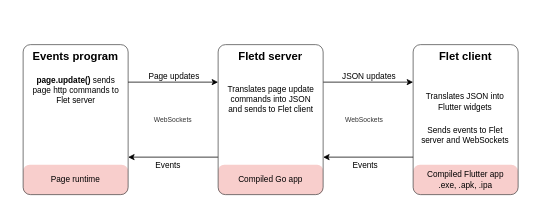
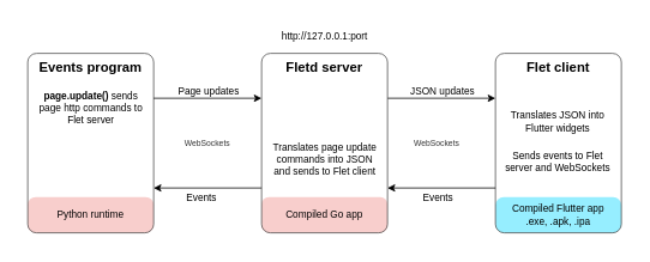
  <mxCell id="0" />
  <mxCell id="1" parent="0" />
  <mxCell id="2" value="" style="rounded=1;whiteSpace=wrap;html=1;fontSize=12;arcSize=5;strokeColor=none;" vertex="1" parent="1"><mxGeometry x="20" y="20" width="680" height="250" as="geometry" /></mxCell>
- <mxCell id="3" value="Page runtime" style="rounded=1;whiteSpace=wrap;html=1;fontSize=11;fillColor=#F8CECC;strokeColor=none;arcSize=22;" parent="1" vertex="1"><mxGeometry x="30" y="219" width="140" height="40" as="geometry" /></mxCell>
- <mxCell id="4" value="Compiled Flutter app&lt;br style=&quot;font-size: 11px;&quot;&gt;.exe, .apk, .ipa" style="rounded=1;whiteSpace=wrap;html=1;fontSize=11;fillColor=#f8cecc;strokeColor=none;arcSize=23;" parent="1" vertex="1"><mxGeometry x="550" y="219" width="140" height="40" as="geometry" /></mxCell>
+ <mxCell id="3" value="Python runtime" style="rounded=1;whiteSpace=wrap;html=1;fontSize=11;fillColor=#F8CECC;strokeColor=none;arcSize=22;" parent="1" vertex="1"><mxGeometry x="30" y="219" width="140" height="40" as="geometry" /></mxCell>
+ <mxCell id="4" value="Compiled Flutter app&lt;br style=&quot;font-size: 11px;&quot;&gt;.exe, .apk, .ipa" style="rounded=1;whiteSpace=wrap;html=1;fontSize=11;fillColor=#96EEFF;strokeColor=none;arcSize=23;" parent="1" vertex="1"><mxGeometry x="550" y="219" width="140" height="40" as="geometry" /></mxCell>
  <mxCell id="5" value="Flet client" style="rounded=1;whiteSpace=wrap;html=1;fontSize=15;labelPosition=center;verticalLabelPosition=middle;align=center;verticalAlign=top;arcSize=7;fontStyle=1;fillColor=none;strokeColor=#4D4D4D;" parent="1" vertex="1"><mxGeometry x="550" y="59" width="140" height="200" as="geometry" /></mxCell>
  <mxCell id="6" value="Events program" style="rounded=1;whiteSpace=wrap;html=1;fontSize=15;labelPosition=center;verticalLabelPosition=middle;align=center;verticalAlign=top;arcSize=7;fontStyle=1;fillColor=none;strokeColor=#4D4D4D;" parent="1" vertex="1"><mxGeometry x="30" y="59" width="140" height="200" as="geometry" /></mxCell>
  <mxCell id="7" value="WebSockets" style="rounded=0;whiteSpace=wrap;html=1;strokeWidth=2;fontSize=9;align=center;strokeColor=none;fontColor=#333333;fillColor=none;" parent="1" vertex="1"><mxGeometry x="180" y="149" width="100" height="20" as="geometry" /></mxCell>
  <mxCell id="8" value="" style="endArrow=classic;html=1;entryX=0;entryY=0.25;entryDx=0;entryDy=0;exitX=1;exitY=0.25;exitDx=0;exitDy=0;" parent="1" source="19" target="5" edge="1"><mxGeometry width="50" height="50" relative="1" as="geometry"><mxPoint x="430" y="128.08" as="sourcePoint" /><mxPoint x="610" y="128.08" as="targetPoint" /></mxGeometry></mxCell>
  <mxCell id="9" value="&amp;nbsp; JSON updates&amp;nbsp;&amp;nbsp;" style="edgeLabel;html=1;align=center;verticalAlign=middle;resizable=0;points=[];fontSize=11;labelBackgroundColor=#ffffff;" parent="8" vertex="1" connectable="0"><mxGeometry x="-0.278" y="4" relative="1" as="geometry"><mxPoint x="17" y="-5" as="offset" /></mxGeometry></mxCell>
  <mxCell id="10" value="" style="endArrow=classic;html=1;labelBackgroundColor=#ffffff;exitX=0;exitY=0.75;exitDx=0;exitDy=0;entryX=1;entryY=0.75;entryDx=0;entryDy=0;" parent="1" source="5" target="19" edge="1"><mxGeometry width="50" height="50" relative="1" as="geometry"><mxPoint x="610" y="190" as="sourcePoint" /><mxPoint x="430" y="190" as="targetPoint" /></mxGeometry></mxCell>
  <mxCell id="11" value="&amp;nbsp; Events&amp;nbsp;&amp;nbsp;" style="edgeLabel;html=1;align=center;verticalAlign=middle;resizable=0;points=[];fontSize=11;" parent="10" vertex="1" connectable="0"><mxGeometry x="-0.278" y="4" relative="1" as="geometry"><mxPoint x="-22" y="6" as="offset" /></mxGeometry></mxCell>
  <mxCell id="12" value="" style="endArrow=classic;html=1;exitX=0;exitY=0.75;exitDx=0;exitDy=0;entryX=1;entryY=0.75;entryDx=0;entryDy=0;" parent="1" source="19" target="6" edge="1"><mxGeometry width="50" height="50" relative="1" as="geometry"><mxPoint x="290" y="189" as="sourcePoint" /><mxPoint x="110" y="189" as="targetPoint" /></mxGeometry></mxCell>
  <mxCell id="13" value="&amp;nbsp; Events&amp;nbsp;&amp;nbsp;" style="edgeLabel;html=1;align=center;verticalAlign=middle;resizable=0;points=[];fontSize=11;" parent="12" vertex="1" connectable="0"><mxGeometry x="-0.278" y="4" relative="1" as="geometry"><mxPoint x="-25" y="6" as="offset" /></mxGeometry></mxCell>
  <mxCell id="14" value="" style="endArrow=classic;html=1;entryX=0;entryY=0.25;entryDx=0;entryDy=0;exitX=1;exitY=0.25;exitDx=0;exitDy=0;" parent="1" source="6" target="19" edge="1"><mxGeometry width="50" height="50" relative="1" as="geometry"><mxPoint x="110" y="128.08" as="sourcePoint" /><mxPoint x="290" y="128.08" as="targetPoint" /></mxGeometry></mxCell>
  <mxCell id="15" value="&amp;nbsp; Page updates&amp;nbsp;&amp;nbsp;" style="edgeLabel;html=1;align=center;verticalAlign=middle;resizable=0;points=[];fontSize=11;" parent="14" vertex="1" connectable="0"><mxGeometry x="-0.278" y="4" relative="1" as="geometry"><mxPoint x="17" y="-5" as="offset" /></mxGeometry></mxCell>
  <mxCell id="16" value="WebSockets" style="rounded=0;whiteSpace=wrap;html=1;strokeWidth=2;fontSize=9;align=center;strokeColor=none;fontColor=#333333;fillColor=none;" parent="1" vertex="1"><mxGeometry x="440" y="149" width="90" height="20" as="geometry" /></mxCell>
  <mxCell id="17" value="Compiled Go app" style="rounded=1;whiteSpace=wrap;html=1;fontSize=11;fillColor=#F8CECC;strokeColor=none;arcSize=20;" parent="1" vertex="1"><mxGeometry x="290" y="219" width="140" height="40" as="geometry" /></mxCell>
  <mxCell id="18" value="&lt;b&gt;page.update()&lt;/b&gt; sends page http commands to Flet server" style="text;html=1;strokeColor=none;fillColor=none;align=center;verticalAlign=middle;whiteSpace=wrap;rounded=0;fontSize=11;" parent="1" vertex="1"><mxGeometry x="37.5" y="90.5" width="125" height="59" as="geometry" /></mxCell>
  <mxCell id="19" value="Fletd server" style="rounded=1;whiteSpace=wrap;html=1;fontSize=15;labelPosition=center;verticalLabelPosition=middle;align=center;verticalAlign=top;arcSize=7;fontStyle=1;fillColor=none;strokeColor=#4D4D4D;" parent="1" vertex="1"><mxGeometry x="290" y="59" width="140" height="200" as="geometry" /></mxCell>
- <mxCell id="20" value="Translates page update commands into JSON and sends to Flet client" style="text;html=1;strokeColor=none;fillColor=none;align=center;verticalAlign=middle;whiteSpace=wrap;rounded=0;fontSize=11;" parent="1" vertex="1"><mxGeometry x="297.5" y="102" width="125" height="59" as="geometry" /></mxCell>
+ <mxCell id="20" value="Translates page update commands into JSON and sends to Flet client" style="text;html=1;strokeColor=none;fillColor=none;align=center;verticalAlign=middle;whiteSpace=wrap;rounded=0;fontSize=11;" parent="1" vertex="1"><mxGeometry x="297.5" y="147" width="125" height="59" as="geometry" /></mxCell>
  <mxCell id="21" value="Translates JSON into Flutter widgets" style="text;html=1;strokeColor=none;fillColor=none;align=center;verticalAlign=middle;whiteSpace=wrap;rounded=0;fontSize=11;" parent="1" vertex="1"><mxGeometry x="557" y="125" width="125" height="20" as="geometry" /></mxCell>
  <mxCell id="22" value="Sends events to Flet server and WebSockets" style="text;html=1;strokeColor=none;fillColor=none;align=center;verticalAlign=middle;whiteSpace=wrap;rounded=0;fontSize=11;" parent="1" vertex="1"><mxGeometry x="557" y="170" width="125" height="20" as="geometry" /></mxCell>
+ <mxCell id="23" value="http://127.0.0.1:port" style="text;html=1;strokeColor=none;fillColor=none;align=center;verticalAlign=middle;whiteSpace=wrap;rounded=0;fontSize=11;" parent="1" vertex="1"><mxGeometry x="297.5" y="30" width="125" height="20.5" as="geometry" /></mxCell>
